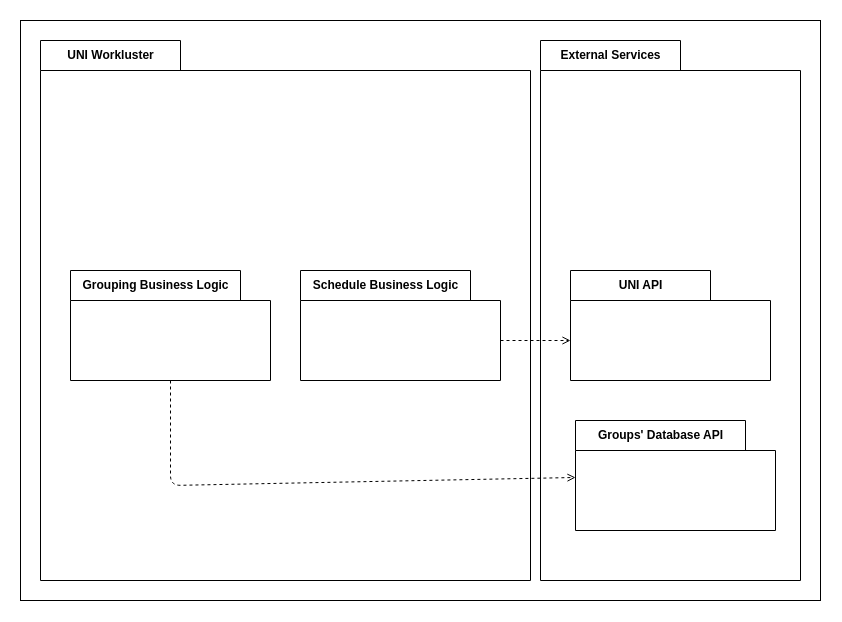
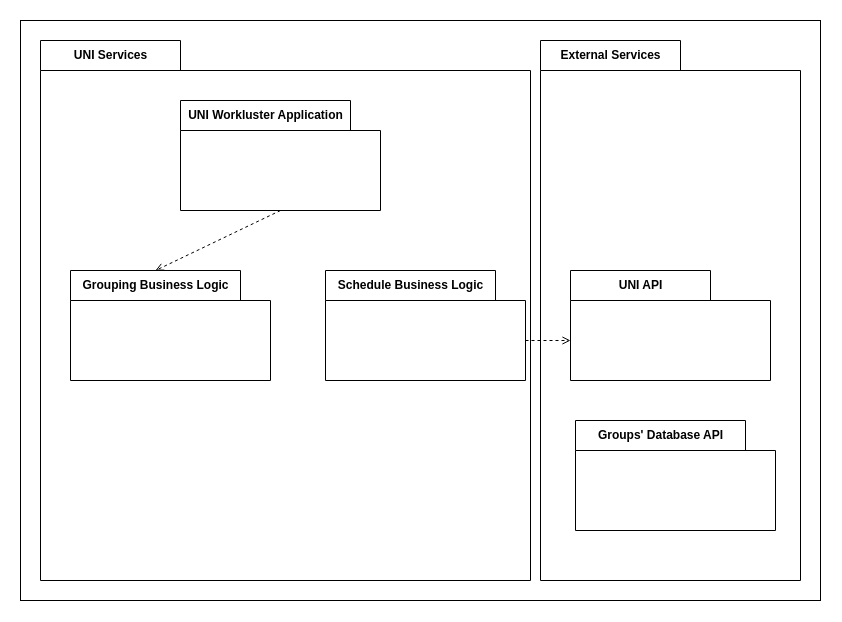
  <mxCell id="0" />
  <mxCell id="1" parent="0" />
  <mxCell id="2" value="" style="rounded=0;whiteSpace=wrap;html=1;" vertex="1" parent="1"><mxGeometry x="20" y="20" width="800" height="580" as="geometry" /></mxCell>
  <mxCell id="3" value="" style="group" vertex="1" connectable="0" parent="1"><mxGeometry x="40" y="40" width="760" height="540" as="geometry" /></mxCell>
  <mxCell id="4" value="External Services" style="shape=folder;fontStyle=1;tabWidth=140;tabHeight=30;tabPosition=left;html=1;boundedLbl=1;labelInHeader=1;container=1;collapsible=0;recursiveResize=0;" parent="3" vertex="1"><mxGeometry x="500" width="260" height="540" as="geometry" /></mxCell>
  <mxCell id="5" value="UNI API" style="shape=folder;fontStyle=1;tabWidth=140;tabHeight=30;tabPosition=left;html=1;boundedLbl=1;labelInHeader=1;container=1;collapsible=0;recursiveResize=0;" parent="4" vertex="1"><mxGeometry x="30" y="230" width="200" height="110" as="geometry" /></mxCell>
  <mxCell id="6" value="Groups' Database API" style="shape=folder;fontStyle=1;tabWidth=170;tabHeight=30;tabPosition=left;html=1;boundedLbl=1;labelInHeader=1;container=1;collapsible=0;recursiveResize=0;" parent="4" vertex="1"><mxGeometry x="35" y="380" width="200" height="110" as="geometry" /></mxCell>
- <mxCell id="7" value="UNI Workluster" style="shape=folder;fontStyle=1;tabWidth=140;tabHeight=30;tabPosition=left;html=1;boundedLbl=1;labelInHeader=1;container=1;collapsible=0;recursiveResize=0;" parent="3" vertex="1"><mxGeometry width="490" height="540" as="geometry" /></mxCell>
+ <mxCell id="7" value="UNI Services" style="shape=folder;fontStyle=1;tabWidth=140;tabHeight=30;tabPosition=left;html=1;boundedLbl=1;labelInHeader=1;container=1;collapsible=0;recursiveResize=0;" parent="3" vertex="1"><mxGeometry width="490" height="540" as="geometry" /></mxCell>
  <mxCell id="8" value="Grouping Business Logic" style="shape=folder;fontStyle=1;tabWidth=170;tabHeight=30;tabPosition=left;html=1;boundedLbl=1;labelInHeader=1;container=1;collapsible=0;recursiveResize=0;" parent="7" vertex="1"><mxGeometry x="30" y="230" width="200" height="110" as="geometry" /></mxCell>
- <mxCell id="11" value="Schedule Business Logic" style="shape=folder;fontStyle=1;tabWidth=170;tabHeight=30;tabPosition=left;html=1;boundedLbl=1;labelInHeader=1;container=1;collapsible=0;recursiveResize=0;" parent="7" vertex="1"><mxGeometry x="260" y="230" width="200" height="110" as="geometry" /></mxCell>
+ <mxCell id="9" style="edgeStyle=none;html=1;dashed=1;endArrow=open;endFill=0;entryX=0;entryY=0;entryDx=85;entryDy=0;entryPerimeter=0;exitX=0.5;exitY=1;exitDx=0;exitDy=0;exitPerimeter=0;" parent="7" source="10" target="8" edge="1"><mxGeometry relative="1" as="geometry" /></mxCell>
+ <mxCell id="10" value="UNI Workluster Application" style="shape=folder;fontStyle=1;tabWidth=170;tabHeight=30;tabPosition=left;html=1;boundedLbl=1;labelInHeader=1;container=1;collapsible=0;recursiveResize=0;" parent="7" vertex="1"><mxGeometry x="140" y="60" width="200" height="110" as="geometry" /></mxCell>
+ <mxCell id="11" value="Schedule Business Logic" style="shape=folder;fontStyle=1;tabWidth=170;tabHeight=30;tabPosition=left;html=1;boundedLbl=1;labelInHeader=1;container=1;collapsible=0;recursiveResize=0;" parent="7" vertex="1"><mxGeometry x="285" y="230" width="200" height="110" as="geometry" /></mxCell>
  <mxCell id="12" style="edgeStyle=none;html=1;exitX=0;exitY=0;exitDx=200;exitDy=70;exitPerimeter=0;entryX=0;entryY=0;entryDx=0;entryDy=70;entryPerimeter=0;dashed=1;endArrow=open;endFill=0;startArrow=none;" parent="3" source="11" target="5" edge="1"><mxGeometry relative="1" as="geometry" /></mxCell>
- <mxCell id="13" style="edgeStyle=none;html=1;exitX=0.5;exitY=1;exitDx=0;exitDy=0;exitPerimeter=0;dashed=1;endArrow=open;endFill=0;" parent="3" source="8" target="6" edge="1"><mxGeometry relative="1" as="geometry"><Array as="points"><mxPoint x="130" y="445" /></Array></mxGeometry></mxCell>
